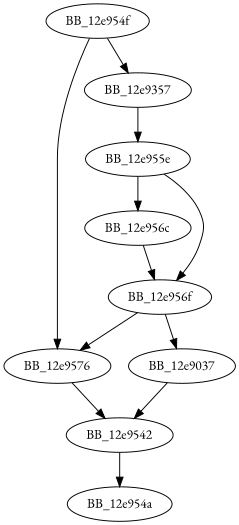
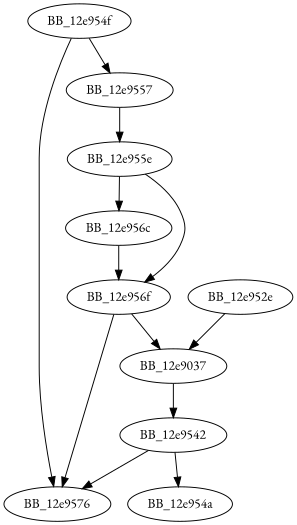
  digraph {
    fontname="EB Garamond"
    node [fontname="EB Garamond"]
    edge [fontname="EB Garamond"]
    n1 [label=BB_12e9037]
+   BB_12e952e
    BB_12e9542
    BB_12e954a
    BB_12e9576
    BB_12e954f
-   BB_12e9557 [label=BB_12e9357]
+   BB_12e9557
    BB_12e955e
    BB_12e956c
    BB_12e956f
    n1 -> BB_12e9542
+   BB_12e952e -> n1
    BB_12e9542 -> BB_12e954a
-   BB_12e9576 -> BB_12e9542
+   BB_12e9542 -> BB_12e9576
    BB_12e954f -> BB_12e9576
    BB_12e954f -> BB_12e9557
    BB_12e9557 -> BB_12e955e
    BB_12e955e -> BB_12e956c
    BB_12e955e -> BB_12e956f
    BB_12e956c -> BB_12e956f
    BB_12e956f -> n1
    BB_12e956f -> BB_12e9576
  }
